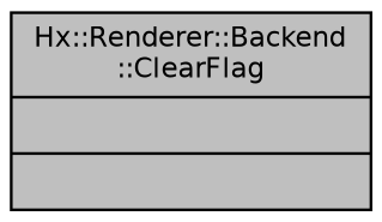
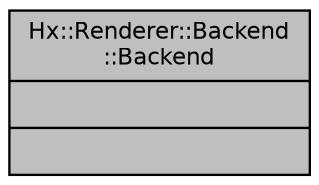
  digraph {
-   n1 [color=black fillcolor=grey75 fontcolor=black fontname=Helvetica fontsize=10 height=0.2 label="{Hx::Renderer::Backend\l::ClearFlag\n||}" shape=record style=filled width=0.4]
+   n1 [color=black fillcolor=grey75 fontcolor=black fontname=Helvetica fontsize=10 height=0.2 label="{Hx::Renderer::Backend\l::Backend\n||}" shape=record style=filled width=0.4]
  }
